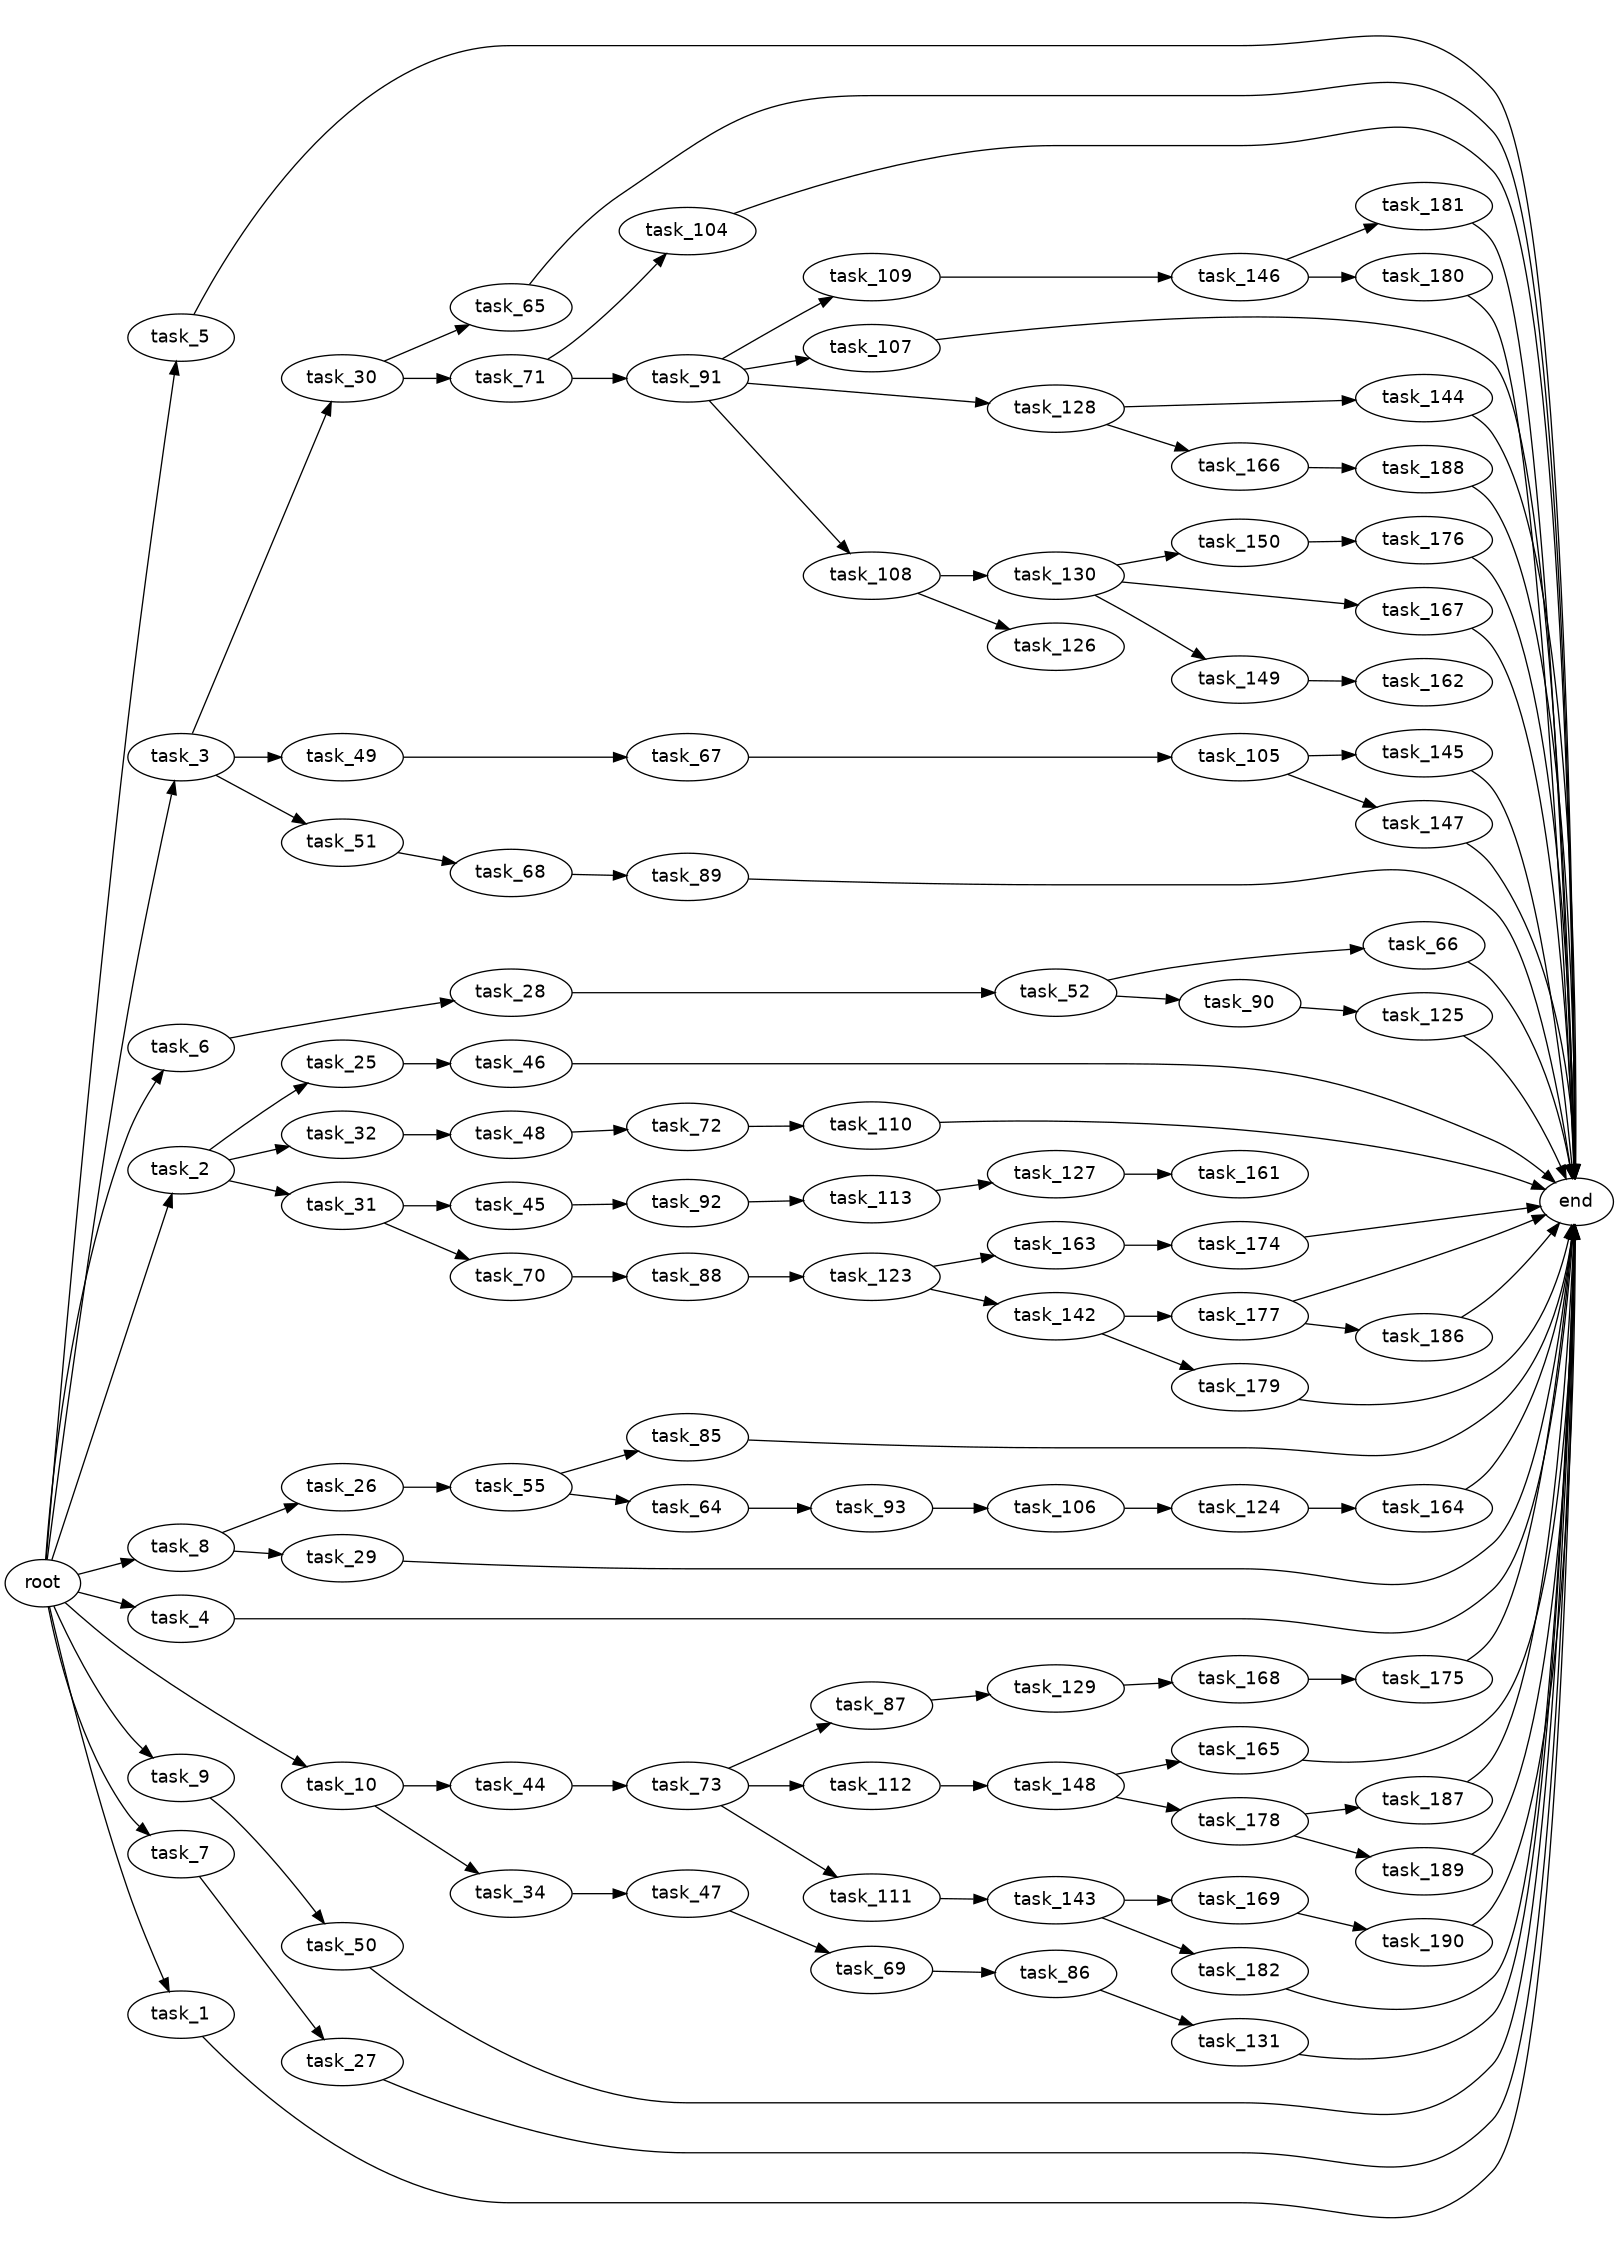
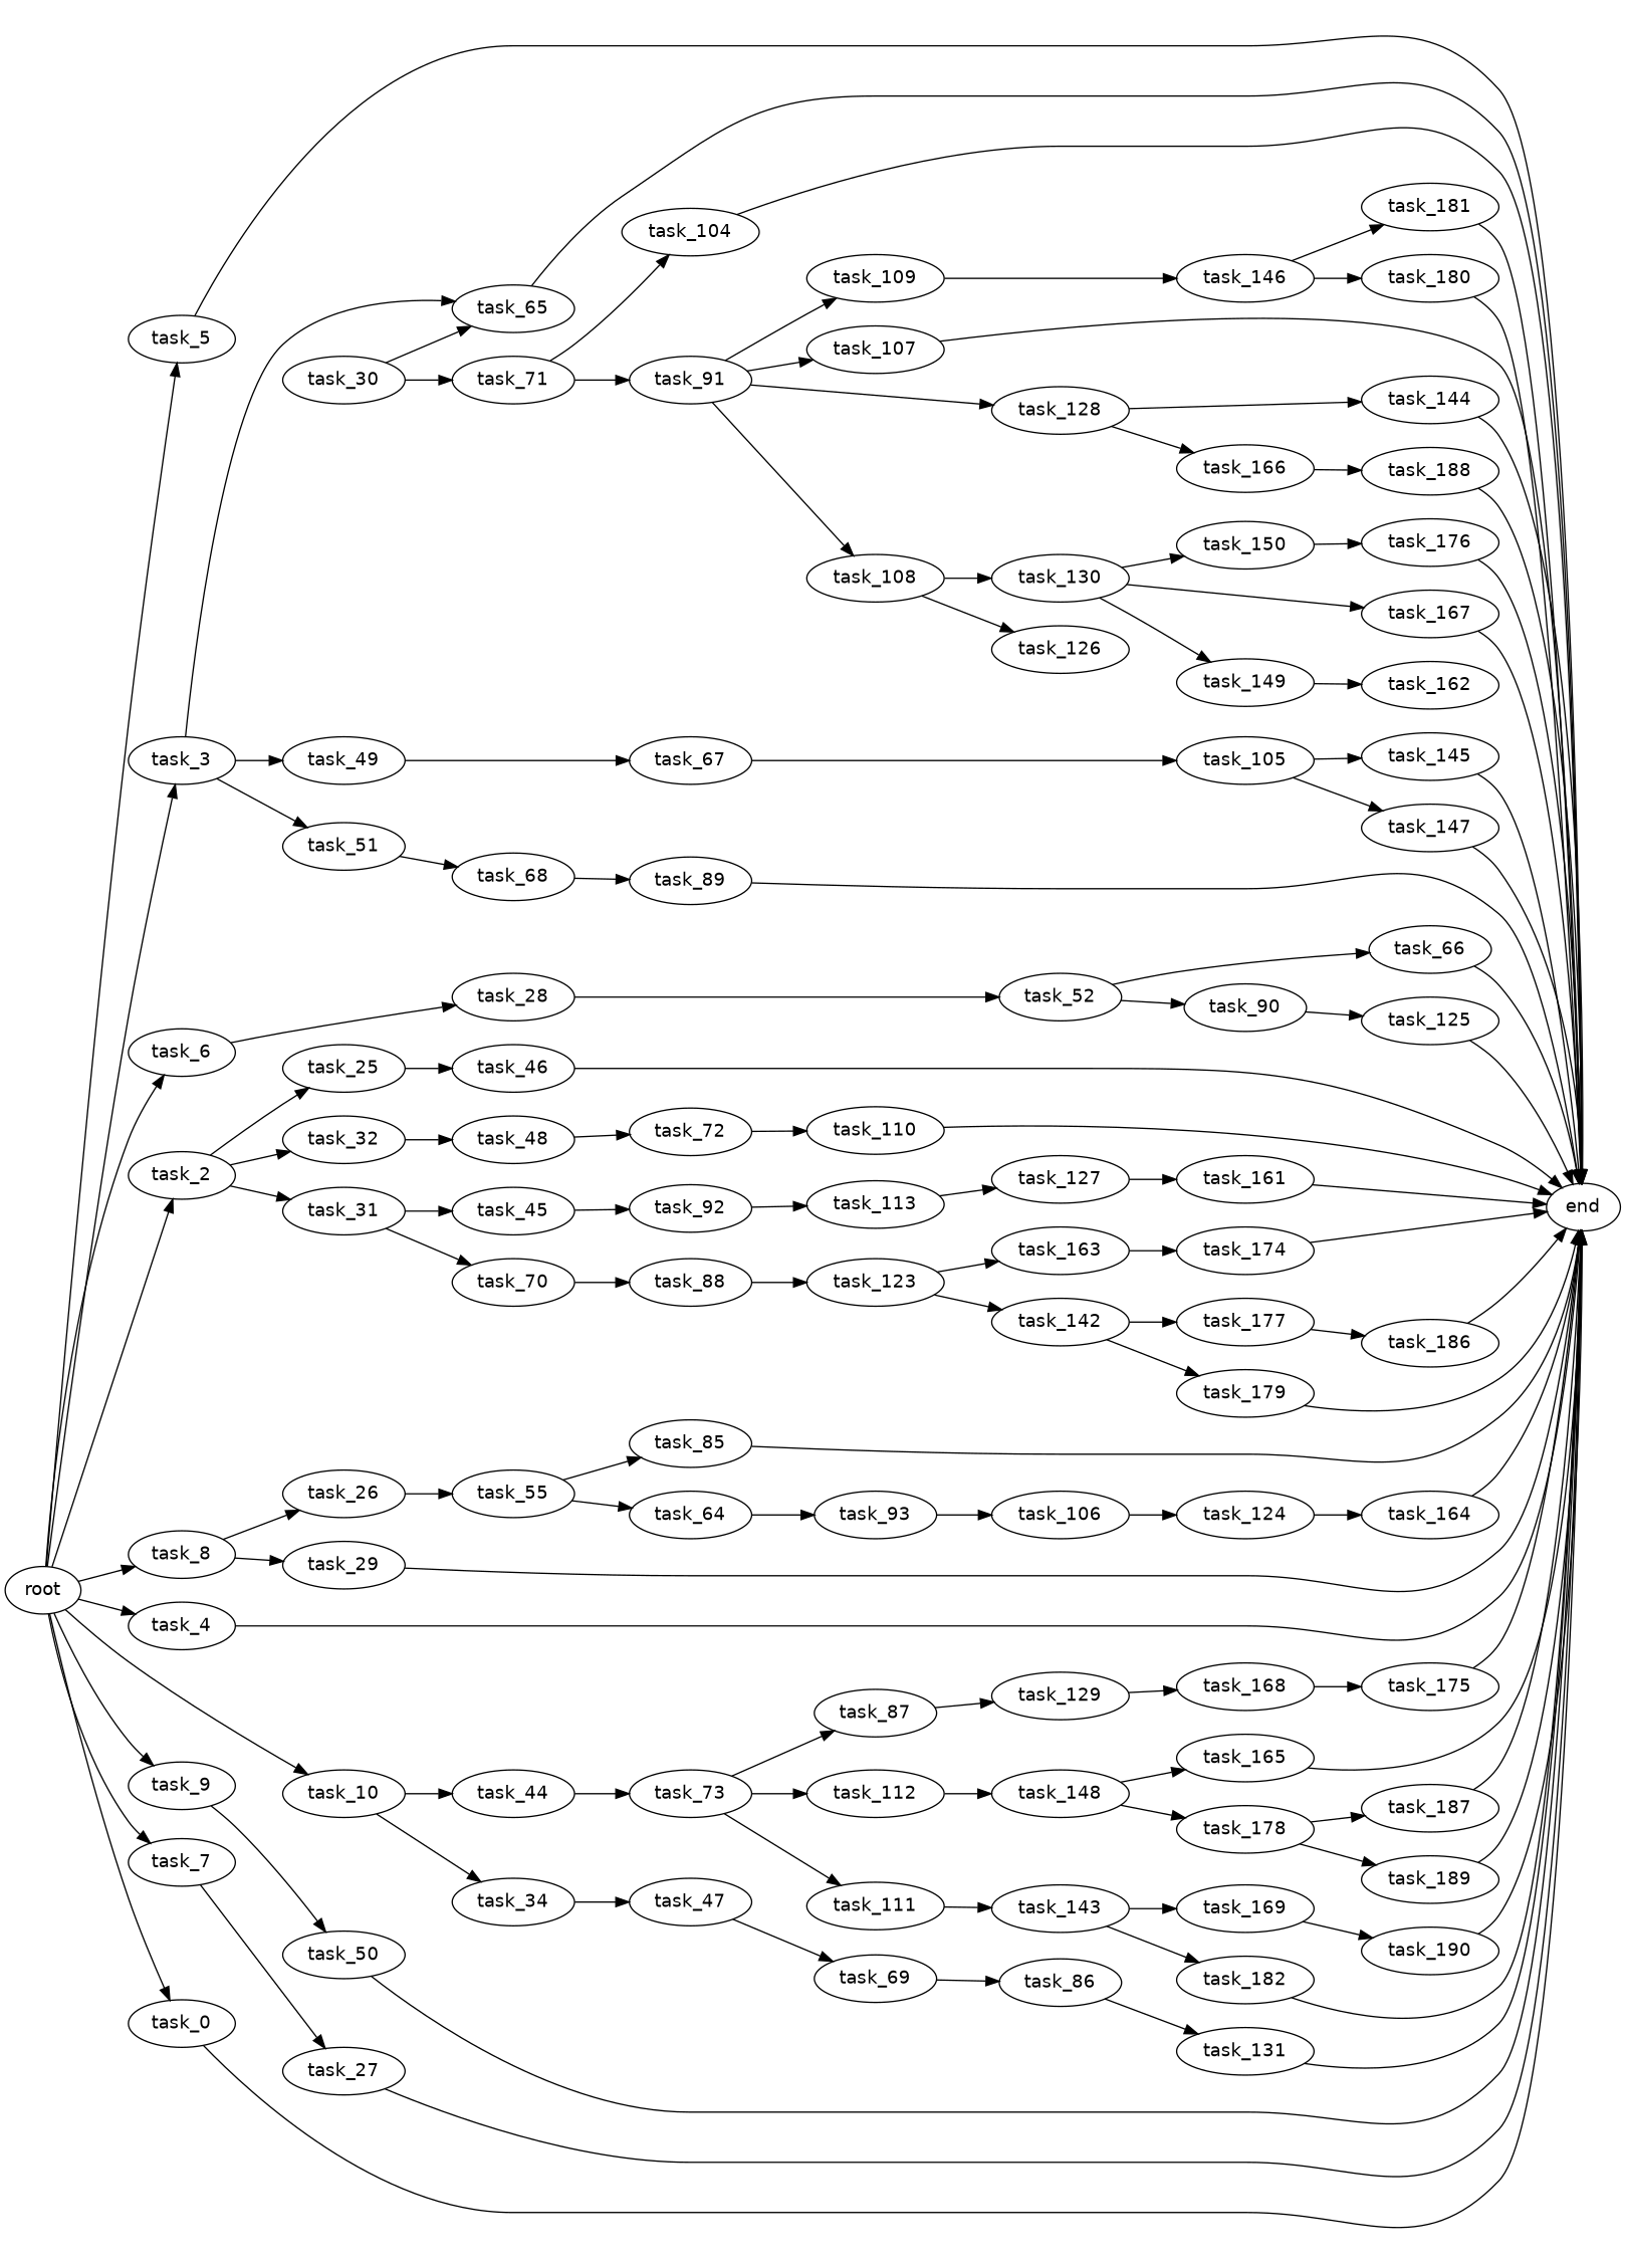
  digraph {
    fontname="DejaVu Sans"
    rankdir=LR
    node [fontname="DejaVu Sans"]
    edge [fontname="DejaVu Sans"]
    task_73
    task_87
    task_112
    task_111
    task_129
    task_148
    task_143
    task_65
    end
    task_92
    task_113
    task_127
    task_45
    task_89
    task_5
    task_47
    task_69
    task_86
    task_3
    task_30
    task_49
    task_51
    task_71
    task_67
    task_68
    task_6
    task_28
    task_52
    task_161
    task_104
    task_91
    task_2
    task_25
    task_32
    task_31
    task_46
    task_48
    task_70
    task_8
    task_26
    task_29
    n42 [label=task_55]
    task_150
    task_176
    task_44
    task_163
    task_174
    task_131
    task_85
    task_64
    task_93
    task_105
    task_187
    task_106
    task_124
    task_145
    task_168
    task_175
    task_177
    task_186
    task_144
    task_167
    task_189
    task_169
    task_190
    task_109
    task_107
    task_128
    task_108
    task_147
    task_72
    task_110
    task_4
    task_181
    task_146
    task_180
    task_149
    task_162
    task_50
    task_34
    task_10
    task_130
    task_9
    task_27
    task_179
    task_182
    task_66
    task_142
    root
    task_7
-   task_1
+   task_1 [label=task_0]
    task_164
    task_188
    task_88
    task_123
    task_166
    task_126
    task_165
    task_178
    task_90
    task_125
    task_73 -> task_87
    task_73 -> task_112
    task_73 -> task_111
    task_87 -> task_129
    task_112 -> task_148
    task_111 -> task_143
    task_129 -> task_168
    task_148 -> task_165
    task_148 -> task_178
    task_143 -> task_169
    task_143 -> task_182
    task_65 -> end
    task_92 -> task_113
    task_113 -> task_127
    task_127 -> task_161
    task_45 -> task_92
    task_89 -> end
    task_5 -> end
    task_47 -> task_69
    task_69 -> task_86
    task_86 -> task_131
-   task_3 -> task_30
+   task_3 -> task_65
    task_3 -> task_49
    task_3 -> task_51
    task_30 -> task_65
    task_30 -> task_71
    task_49 -> task_67
    task_51 -> task_68
    task_71 -> task_104
    task_71 -> task_91
    task_67 -> task_105
    task_68 -> task_89
    task_6 -> task_28
    task_28 -> task_52
    task_52 -> task_66
    task_52 -> task_90
-   task_177 -> end
+   task_161 -> end
    task_104 -> end
    task_91 -> task_109
    task_91 -> task_107
    task_91 -> task_128
    task_91 -> task_108
    task_2 -> task_25
    task_2 -> task_32
    task_2 -> task_31
    task_25 -> task_46
    task_32 -> task_48
    task_31 -> task_45
    task_31 -> task_70
    task_46 -> end
    task_48 -> task_72
    task_70 -> task_88
    task_8 -> task_26
    task_8 -> task_29
    task_26 -> n42
    task_29 -> end
    n42 -> task_85
    n42 -> task_64
    task_150 -> task_176
    task_176 -> end
    task_44 -> task_73
    task_163 -> task_174
    task_174 -> end
    task_131 -> end
    task_85 -> end
    task_64 -> task_93
    task_93 -> task_106
    task_105 -> task_145
    task_105 -> task_147
    task_187 -> end
    task_106 -> task_124
    task_124 -> task_164
    task_145 -> end
    task_168 -> task_175
    task_175 -> end
    task_177 -> task_186
    task_186 -> end
    task_144 -> end
    task_167 -> end
    task_189 -> end
    task_169 -> task_190
    task_190 -> end
    task_109 -> task_146
    task_107 -> end
    task_128 -> task_144
    task_128 -> task_166
    task_108 -> task_130
    task_108 -> task_126
    task_147 -> end
    task_72 -> task_110
    task_110 -> end
    task_4 -> end
    task_181 -> end
    task_146 -> task_181
    task_146 -> task_180
    task_180 -> end
    task_149 -> task_162
    task_50 -> end
    task_34 -> task_47
    task_10 -> task_44
    task_10 -> task_34
    task_130 -> task_150
    task_130 -> task_167
    task_130 -> task_149
    task_9 -> task_50
    task_27 -> end
    task_179 -> end
    task_182 -> end
    task_66 -> end
    task_142 -> task_177
    task_142 -> task_179
    root -> task_5
    root -> task_3
    root -> task_6
    root -> task_2
    root -> task_8
    root -> task_4
    root -> task_10
    root -> task_9
    root -> task_7
    root -> task_1
    task_7 -> task_27
    task_1 -> end
    task_164 -> end
    task_188 -> end
    task_88 -> task_123
    task_123 -> task_163
    task_123 -> task_142
    task_166 -> task_188
    task_165 -> end
    task_178 -> task_187
    task_178 -> task_189
    task_90 -> task_125
    task_125 -> end
  }
